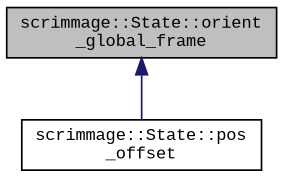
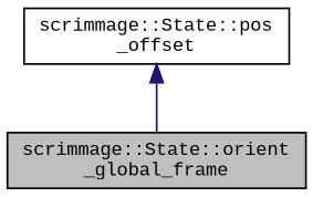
  digraph {
    rankdir=TB
    fontname="Liberation Mono"
    node [color=black fontname="Liberation Mono" fontsize=10 shape=record style=filled]
    n1 [fillcolor=grey75 fontcolor=black height=0.2 label="scrimmage::State::orient\l_global_frame" width=0.4]
    n2 [fillcolor=white height=0.2 label="scrimmage::State::pos\l_offset" width=0.4]
-   n1 -> n2 [color=midnightblue dir=back fontname="Liberation Mono" fontsize=10 labelfontname=Helvetica labelfontsize=10 style=solid]
+   n2 -> n1 [color=midnightblue dir=back fontname="Liberation Mono" fontsize=10 labelfontname=Helvetica labelfontsize=10 style=solid]
  }
